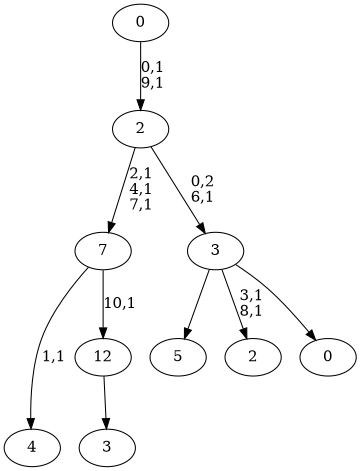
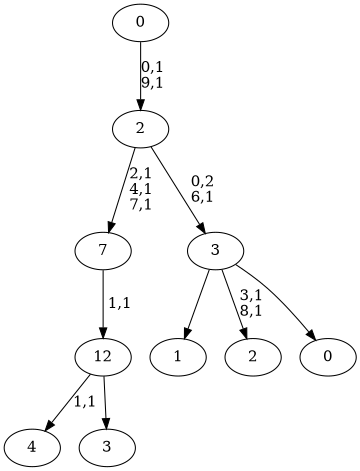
  digraph {
-   n1 [label=5]
+   n1 [label=1]
    n2 [label=4]
    n3 [label=3]
    12
    n5 [label=2]
    7
    n7 [label=0]
    3
    2
    0
-   7 -> n2 [label="1,1"]
+   12 -> n2 [label="1,1"]
    12 -> n3
-   7 -> 12 [label="10,1"]
+   7 -> 12 [label="1,1"]
    3 -> n1
    3 -> n5 [label="3,1\n8,1"]
    3 -> n7
    2 -> 7 [label="2,1\n4,1\n7,1"]
    2 -> 3 [label="0,2\n6,1"]
    0 -> 2 [label="0,1\n9,1"]
  }
